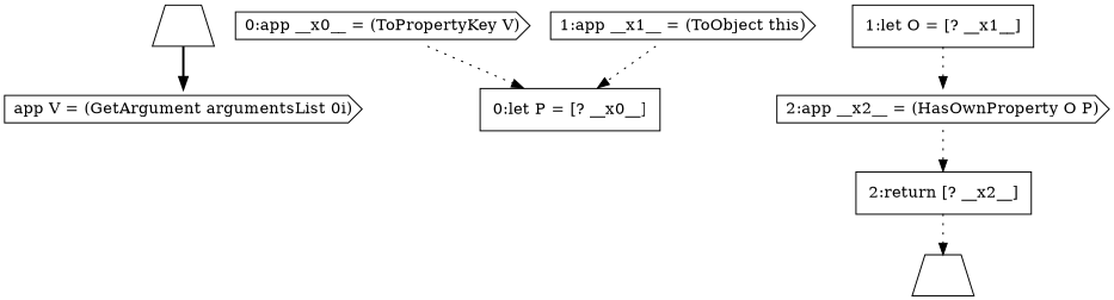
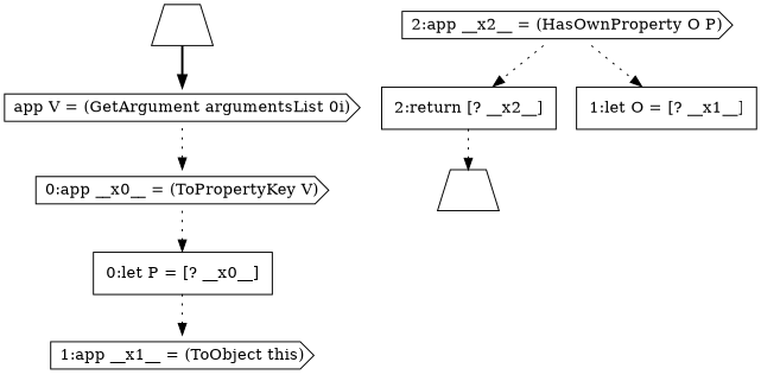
  digraph {
    node [color=black fillcolor=white shape=cds style=filled]
    edge [color=black style=dotted]
    n1 [label=" " shape=trapezium]
    n2 [label=<<font color="black">app V = (GetArgument argumentsList 0i)</font>>]
    n3 [label=<<font color="black">0:app __x0__ = (ToPropertyKey V)</font>>]
    n4 [label=<<font color="black">     <table border="0" cellborder="1" cellspacing="0" cellpadding="10">       <tr><td align="left">2:return [? __x2__]</td></tr>     </table>   </font>> margin=0 shape=none]
    n5 [label=" " shape=trapezium]
    n6 [label=<<font color="black">2:app __x2__ = (HasOwnProperty O P)</font>>]
    n7 [label=<<font color="black">     <table border="0" cellborder="1" cellspacing="0" cellpadding="10">       <tr><td align="left">1:let O = [? __x1__]</td></tr>     </table>   </font>> margin=0 shape=none]
    n8 [label=<<font color="black">     <table border="0" cellborder="1" cellspacing="0" cellpadding="10">       <tr><td align="left">0:let P = [? __x0__]</td></tr>     </table>   </font>> margin=0 shape=none]
    n9 [label=<<font color="black">1:app __x1__ = (ToObject this)</font>>]
    n1 -> n2 [style=bold]
+   n2 -> n3
    n3 -> n8
    n4 -> n5
    n6 -> n4
-   n7 -> n6
-   n9 -> n8
+   n6 -> n7
+   n8 -> n9
  }
